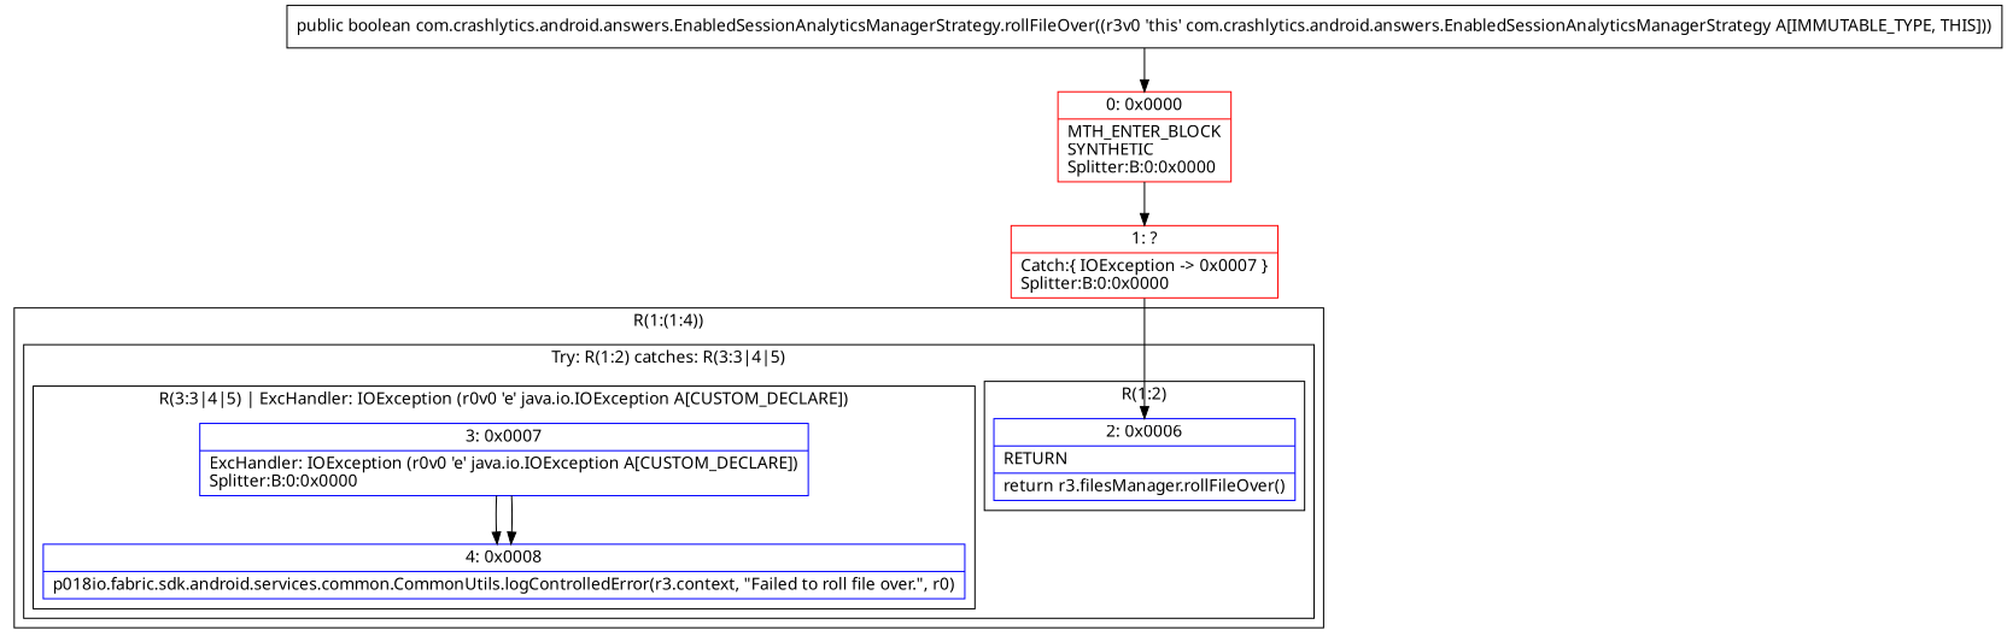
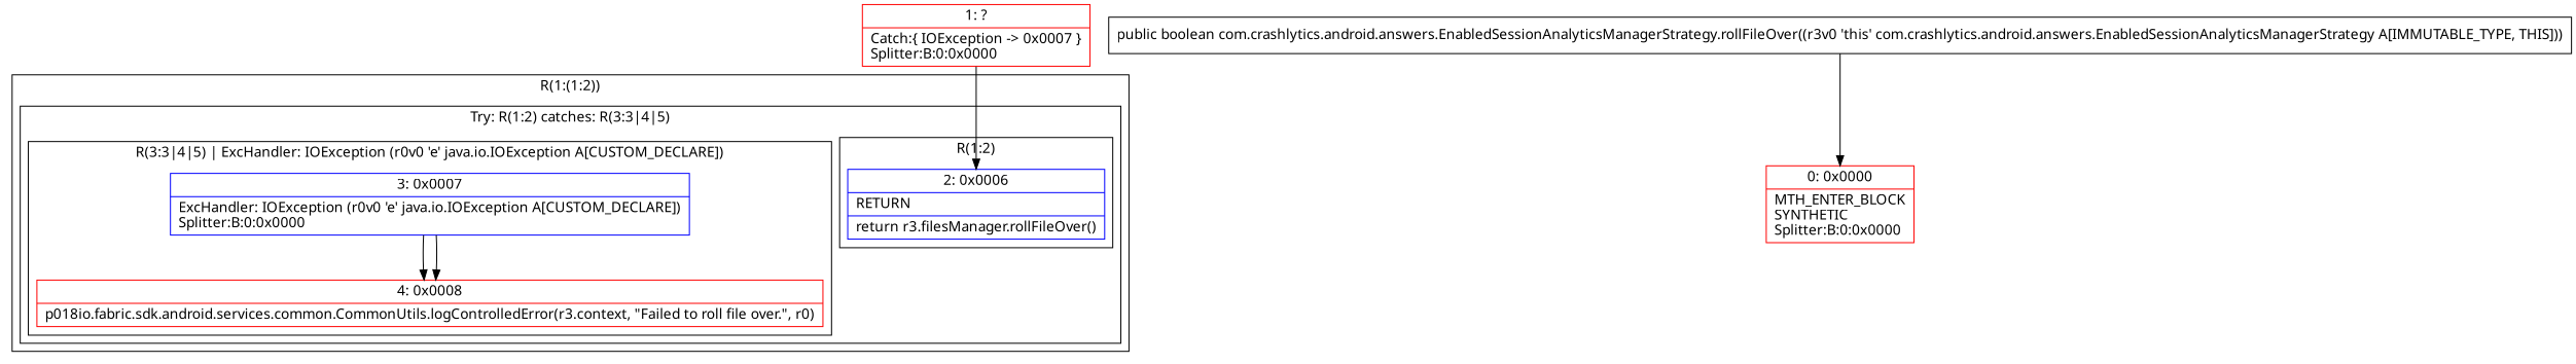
  digraph {
    fontname="Noto Sans"
    node [color=blue fontname="Noto Sans" shape=record]
    edge [fontname="Noto Sans"]
    n1 [label="{2\:\ 0x0006|RETURN\l|return r3.filesManager.rollFileOver()\l}"]
    n2 [label="{3\:\ 0x0007|ExcHandler: IOException (r0v0 'e' java.io.IOException A[CUSTOM_DECLARE])\lSplitter:B:0:0x0000\l}"]
-   n3 [label="{4\:\ 0x0008|p018io.fabric.sdk.android.services.common.CommonUtils.logControlledError(r3.context, \"Failed to roll file over.\", r0)\l}"]
+   n3 [color=red label="{4\:\ 0x0008|p018io.fabric.sdk.android.services.common.CommonUtils.logControlledError(r3.context, \"Failed to roll file over.\", r0)\l}"]
    n4 [color=red label="{0\:\ 0x0000|MTH_ENTER_BLOCK\lSYNTHETIC\lSplitter:B:0:0x0000\l}"]
    n5 [color=red label="{1\:\ ?|Catch:\{ IOException \-\> 0x0007 \}\lSplitter:B:0:0x0000\l}"]
    n6 [label="{public boolean com.crashlytics.android.answers.EnabledSessionAnalyticsManagerStrategy.rollFileOver((r3v0 'this' com.crashlytics.android.answers.EnabledSessionAnalyticsManagerStrategy A[IMMUTABLE_TYPE, THIS])) }" color=""]
    subgraph cluster_1 {
-     label="R(1:(1:4))"
+     label="R(1:(1:2))"
      subgraph cluster_2 {
        label="Try: R(1:2) catches: R(3:3|4|5)"
        subgraph cluster_3 {
          label="R(1:2)"
          n1
        }
        subgraph cluster_4 {
          label="R(3:3|4|5) | ExcHandler: IOException (r0v0 'e' java.io.IOException A[CUSTOM_DECLARE])\l"
          n2
          n3
        }
      }
    }
    subgraph cluster_5 {
      label="R(3:3|4|5) | ExcHandler: IOException (r0v0 'e' java.io.IOException A[CUSTOM_DECLARE])\l"
    }
    n2 -> n3
    n2 -> n3
-   n4 -> n5
    n5 -> n1
    n6 -> n4
  }
